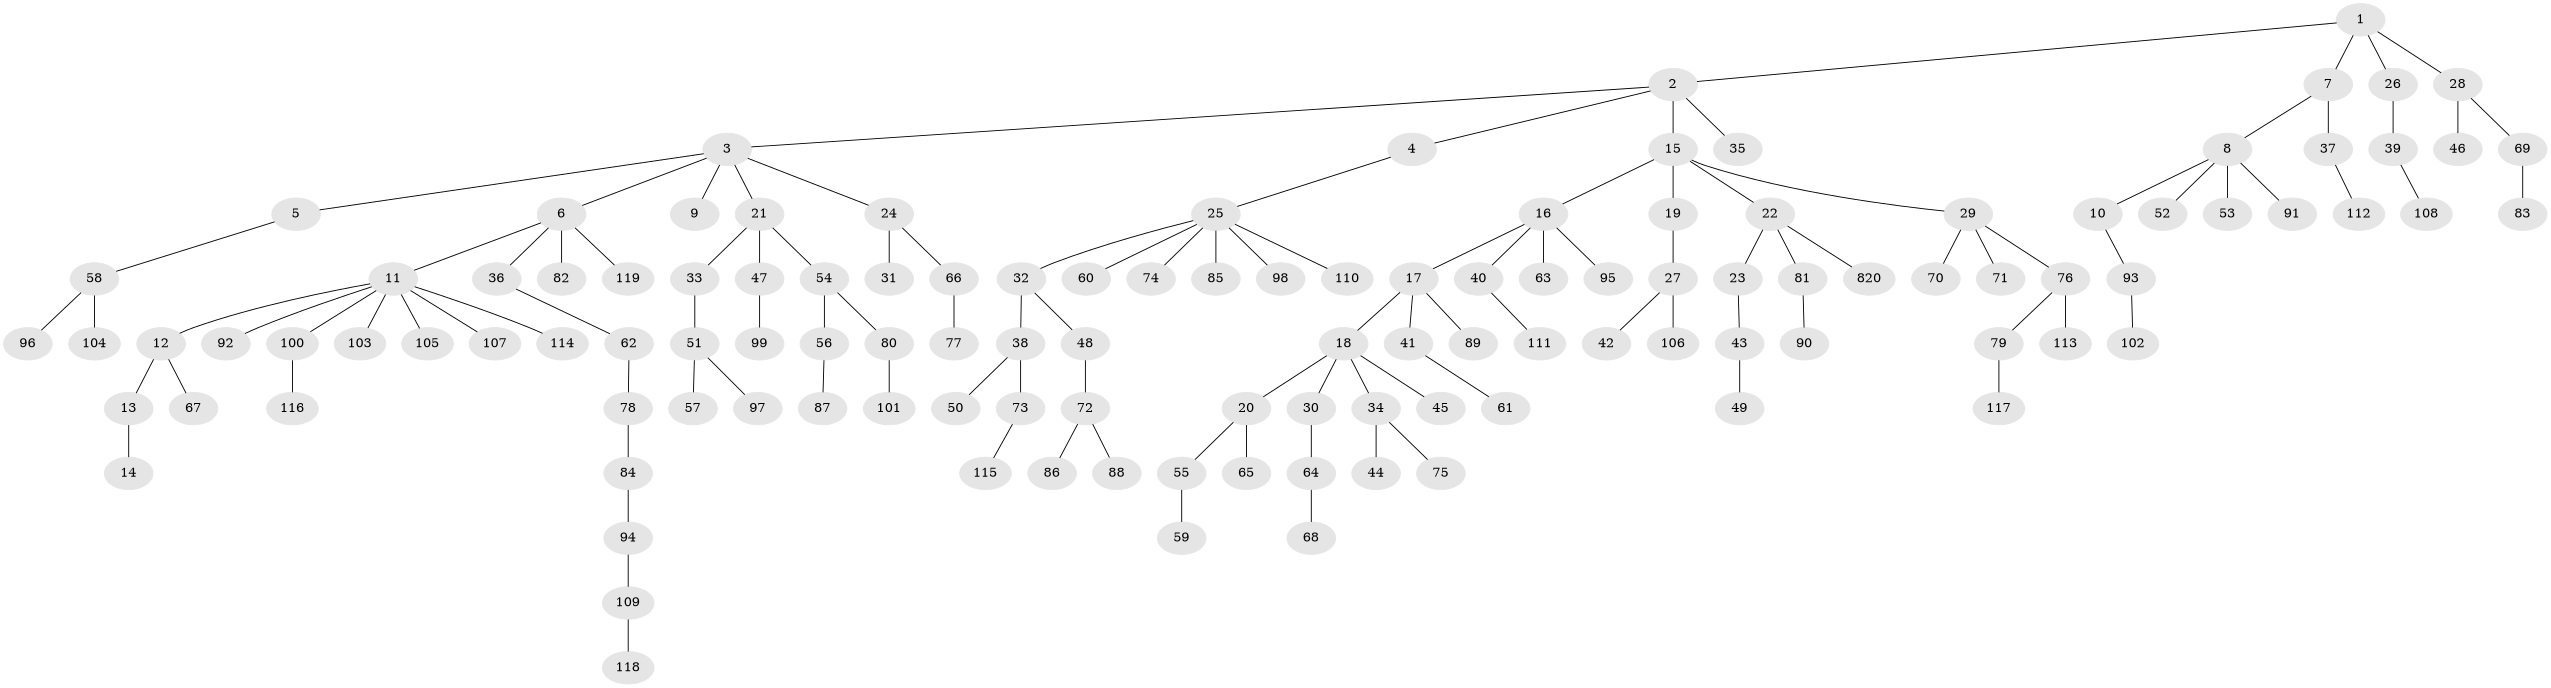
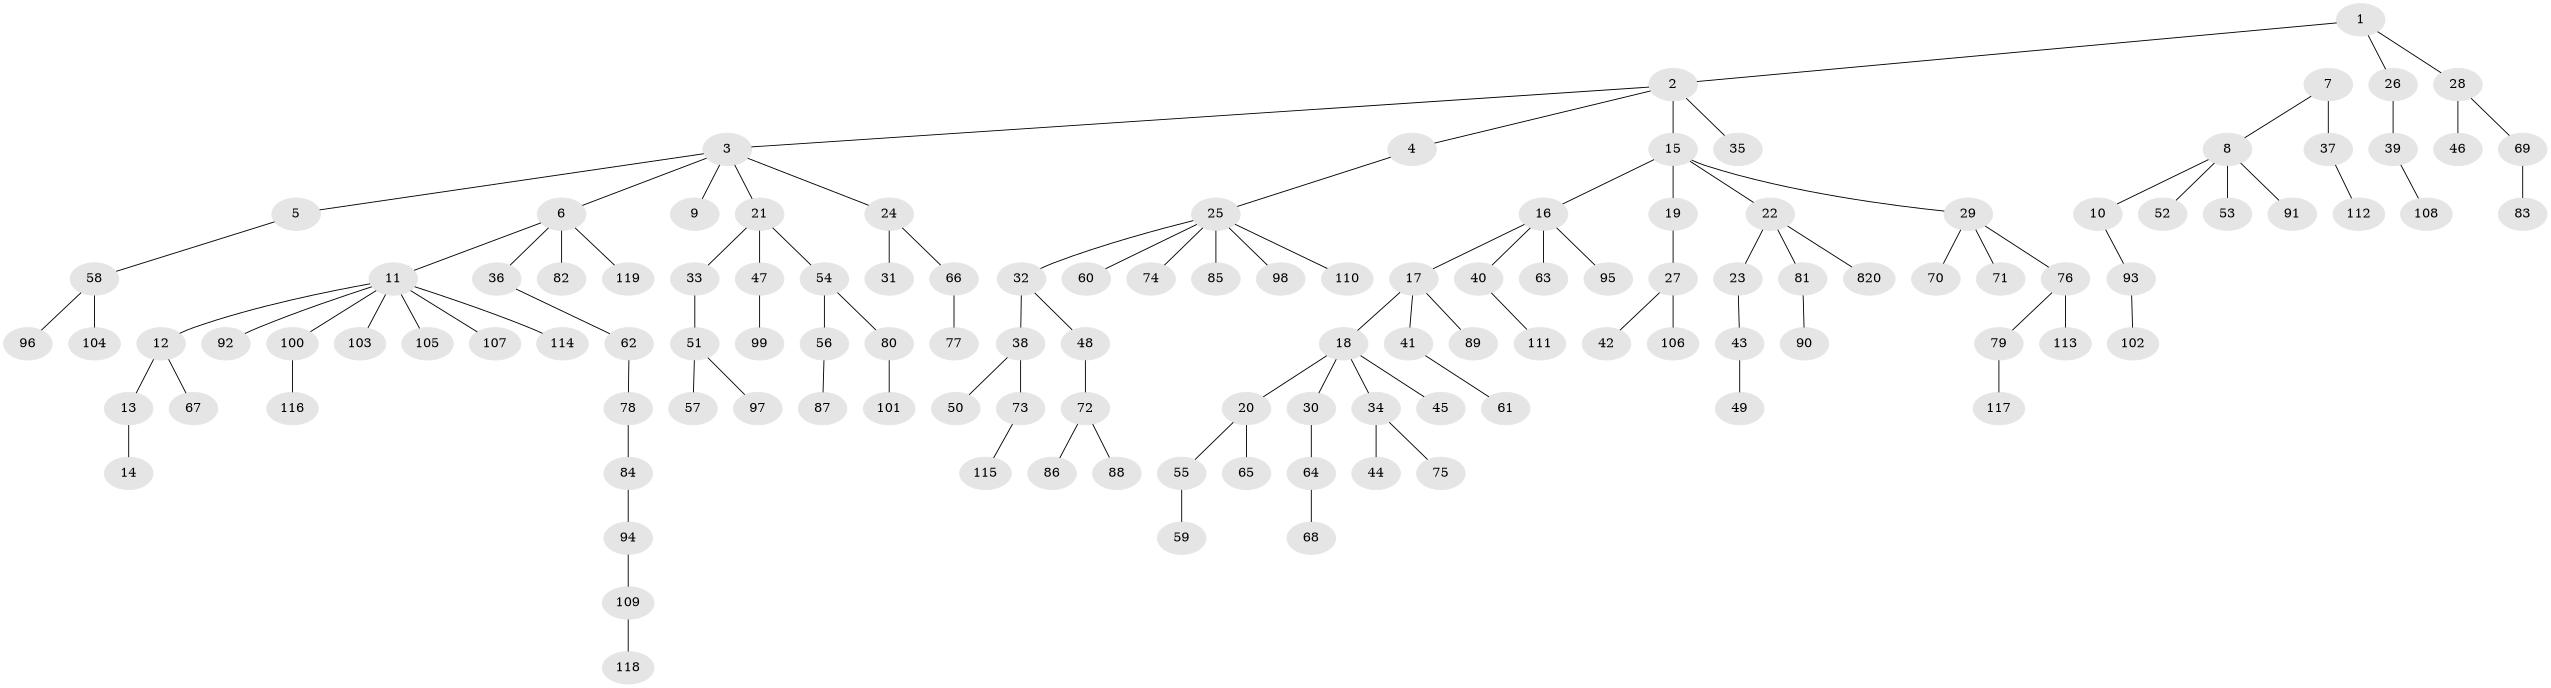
  graph {
    node [color=gray90 style=filled]
    1
    2
    7
    26
    28
    3
    4
    15
    35
    8
    37
    39
    46
    69
    5
    6
    9
    21
    24
    25
    16
    19
    22
    29
    58
    11
    36
    82
    119
    33
    47
    54
    31
    66
    32
    60
    74
    85
    98
    110
    96
    104
    12
    92
    100
    103
    105
    107
    114
    62
    10
    52
    53
    91
    112
    93
    102
    13
    67
    116
    14
    17
    40
    63
    95
    27
    23
    81
    n69 [label=820]
    70
    71
    76
    18
    41
    89
    111
    20
    30
    34
    45
    61
    55
    65
    64
    44
    75
    42
    106
    59
    51
    99
    56
    80
    43
    90
    49
    77
    38
    48
    108
    83
    79
    113
    68
    50
    73
    72
    57
    97
    78
    115
    86
    88
    87
    101
    84
    117
    94
    109
    118
    1 -- 2
-   1 -- 7
    1 -- 26
    1 -- 28
    2 -- 3
    2 -- 4
    2 -- 15
    2 -- 35
    7 -- 8
    7 -- 37
    26 -- 39
    28 -- 46
    28 -- 69
    3 -- 5
    3 -- 6
    3 -- 9
    3 -- 21
    3 -- 24
    4 -- 25
    15 -- 16
    15 -- 19
    15 -- 22
    15 -- 29
    8 -- 10
    8 -- 52
    8 -- 53
    8 -- 91
    37 -- 112
    39 -- 108
    69 -- 83
    5 -- 58
    6 -- 11
    6 -- 36
    6 -- 82
    6 -- 119
    21 -- 33
    21 -- 47
    21 -- 54
    24 -- 31
    24 -- 66
    25 -- 32
    25 -- 60
    25 -- 74
    25 -- 85
    25 -- 98
    25 -- 110
    16 -- 17
    16 -- 40
    16 -- 63
    16 -- 95
    19 -- 27
    22 -- 23
    22 -- 81
    22 -- n69
    29 -- 70
    29 -- 71
    29 -- 76
    58 -- 96
    58 -- 104
    11 -- 12
    11 -- 92
    11 -- 100
    11 -- 103
    11 -- 105
    11 -- 107
    11 -- 114
    36 -- 62
    33 -- 51
    47 -- 99
    54 -- 56
    54 -- 80
    66 -- 77
    32 -- 38
    32 -- 48
    12 -- 13
    12 -- 67
    100 -- 116
    62 -- 78
    10 -- 93
    93 -- 102
    13 -- 14
    17 -- 18
    17 -- 41
    17 -- 89
    40 -- 111
    27 -- 42
    27 -- 106
    23 -- 43
    81 -- 90
    76 -- 79
    76 -- 113
    18 -- 20
    18 -- 30
    18 -- 34
    18 -- 45
    41 -- 61
    20 -- 55
    20 -- 65
    30 -- 64
    34 -- 44
    34 -- 75
    55 -- 59
    64 -- 68
    51 -- 57
    51 -- 97
    56 -- 87
    80 -- 101
    43 -- 49
    38 -- 50
    38 -- 73
    48 -- 72
    79 -- 117
    73 -- 115
    72 -- 86
    72 -- 88
    78 -- 84
    84 -- 94
    94 -- 109
    109 -- 118
  }
